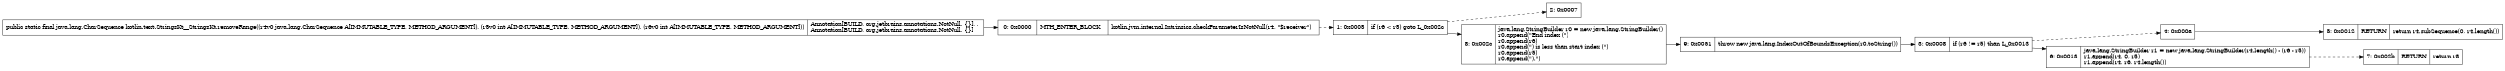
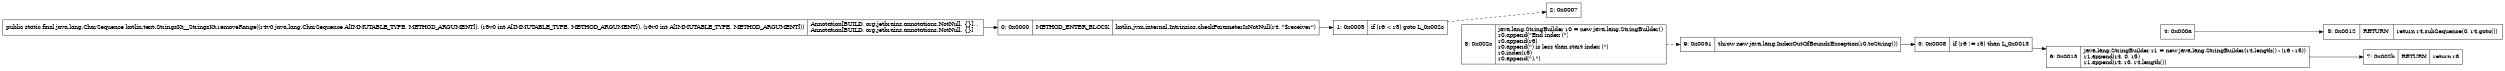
  digraph {
    rankdir=LR
    node [shape=record]
-   n1 [label="{0\:\ 0x0000|MTH_ENTER_BLOCK\l|kotlin.jvm.internal.Intrinsics.checkParameterIsNotNull(r4, \"$receiver\")\l}"]
+   n1 [label="{0\:\ 0x0000|METHOD_ENTER_BLOCK\l|kotlin.jvm.internal.Intrinsics.checkParameterIsNotNull(r4, \"$receiver\")\l}"]
    n2 [label="{1\:\ 0x0005|if (r6 \< r5) goto L_0x002c\l}"]
    n3 [label="{2\:\ 0x0007}"]
-   n4 [label="{8\:\ 0x002c|java.lang.StringBuilder r0 = new java.lang.StringBuilder()\lr0.append(\"End index (\")\lr0.append(r6)\lr0.append(\") is less than start index (\")\lr0.append(r5)\lr0.append(\").\")\l}"]
+   n4 [label="{8\:\ 0x002c|java.lang.StringBuilder r0 = new java.lang.StringBuilder()\lr0.append(\"End index (\")\lr0.append(r6)\lr0.append(\") is less than start index (\")\lr0.index(r5)\lr0.append(\").\")\l}"]
    n5 [label="{9\:\ 0x0051|throw new java.lang.IndexOutOfBoundsException(r0.toString())\l}"]
    n6 [label="{3\:\ 0x0008|if (r6 != r5) than L_0x0013\l}"]
    n7 [label="{4\:\ 0x000a}"]
-   n8 [label="{6\:\ 0x0013|java.lang.StringBuilder r1 = new java.lang.StringBuilder(r4.length() \- (r6 \- r5))\lr1.append(r4, 0, r5)\lr1.append(r4, r6, r4.length())\l}"]
-   n9 [label="{5\:\ 0x0012|RETURN\l|return r4.subSequence(0, r4.length())\l}"]
+   n8 [label="{6\:\ 0x0013|java.lang.StringBuilder r1 = new java.lang.StringBuilder(r4.length() \- (r6 \- r5))\lr1.append(r4, 0, r5)\lr1.append(r4, r3, r4.length())\l}"]
+   n9 [label="{5\:\ 0x0012|RETURN\l|return r4.subSequence(0, r4.goto())\l}"]
    n10 [label="{7\:\ 0x002b|RETURN\l|return r8\l}"]
    n11 [label="{public static final java.lang.CharSequence kotlin.text.StringsKt__StringsKt.removeRange((r4v0 java.lang.CharSequence A[IMMUTABLE_TYPE, METHOD_ARGUMENT]), (r5v0 int A[IMMUTABLE_TYPE, METHOD_ARGUMENT]), (r6v0 int A[IMMUTABLE_TYPE, METHOD_ARGUMENT]))  | Annotation[BUILD, org.jetbrains.annotations.NotNull, \{\}], , \lAnnotation[BUILD, org.jetbrains.annotations.NotNull, \{\}]\l}"]
-   n1 -> n2 [style=dashed]
+   n1 -> n2
    n2 -> n3 [style=dashed]
-   n2 -> n4
-   n4 -> n5
+   n4 -> n5 [style=dashed]
    n5 -> n6
-   n6 -> n7 [style=dashed]
    n6 -> n8
    n7 -> n9
-   n8 -> n10 [style=dashed]
+   n8 -> n10
    n11 -> n1
  }
